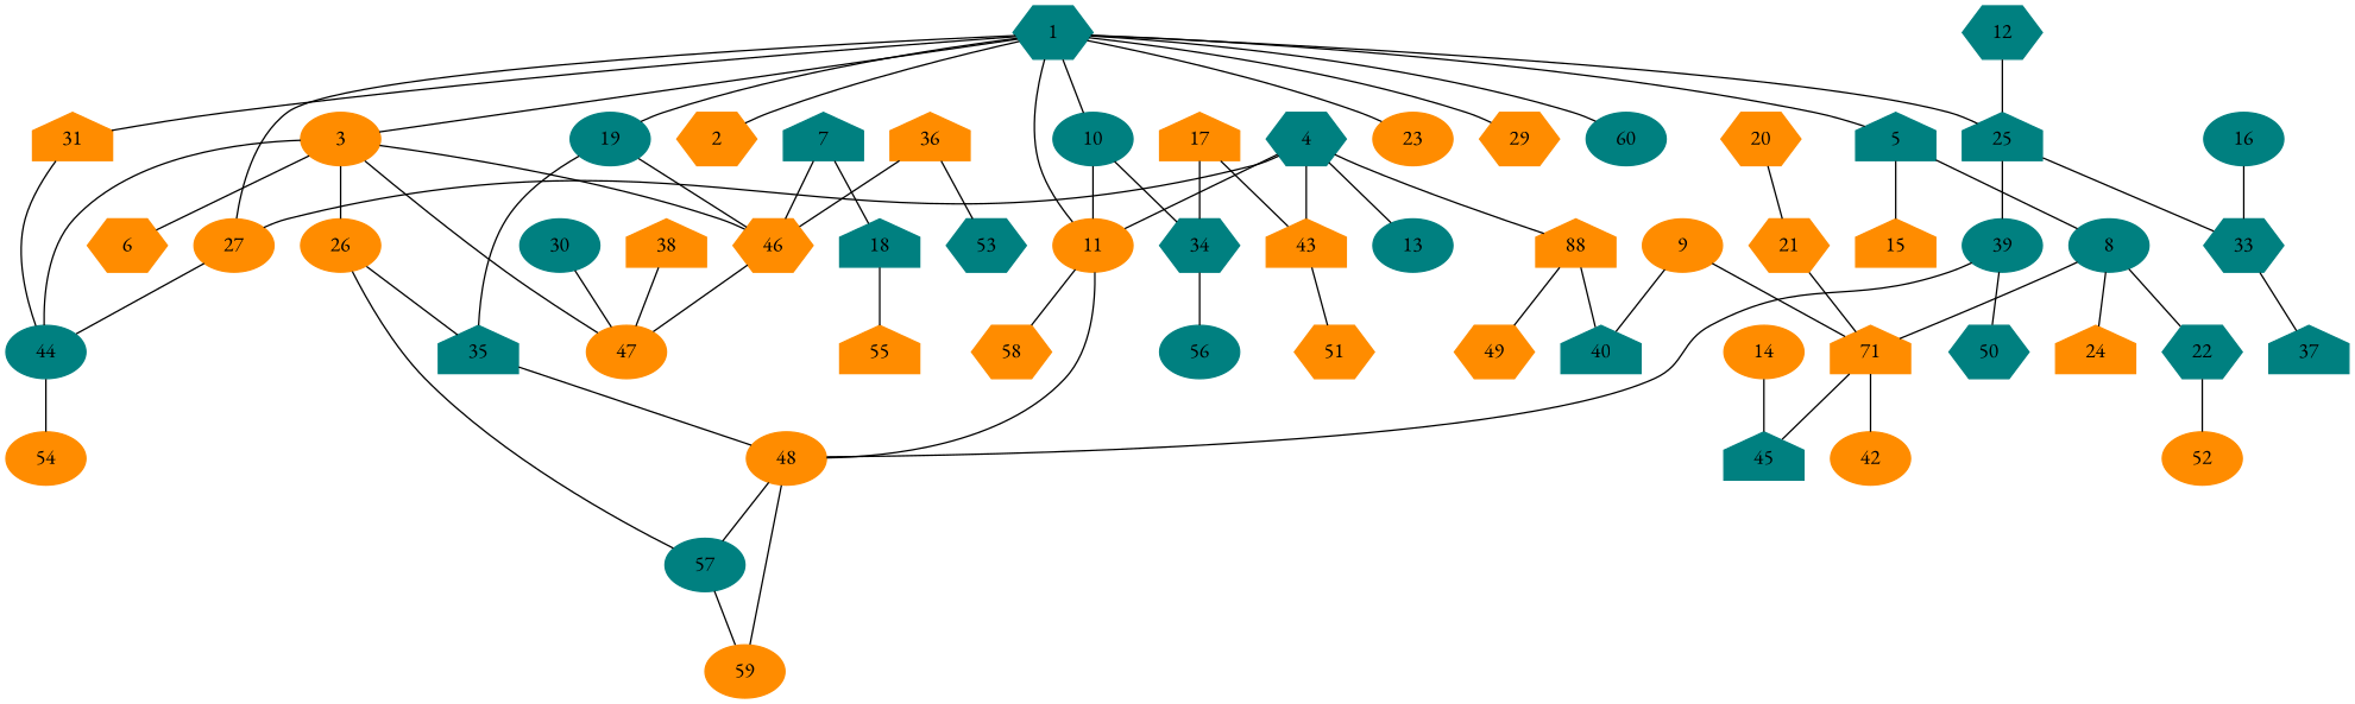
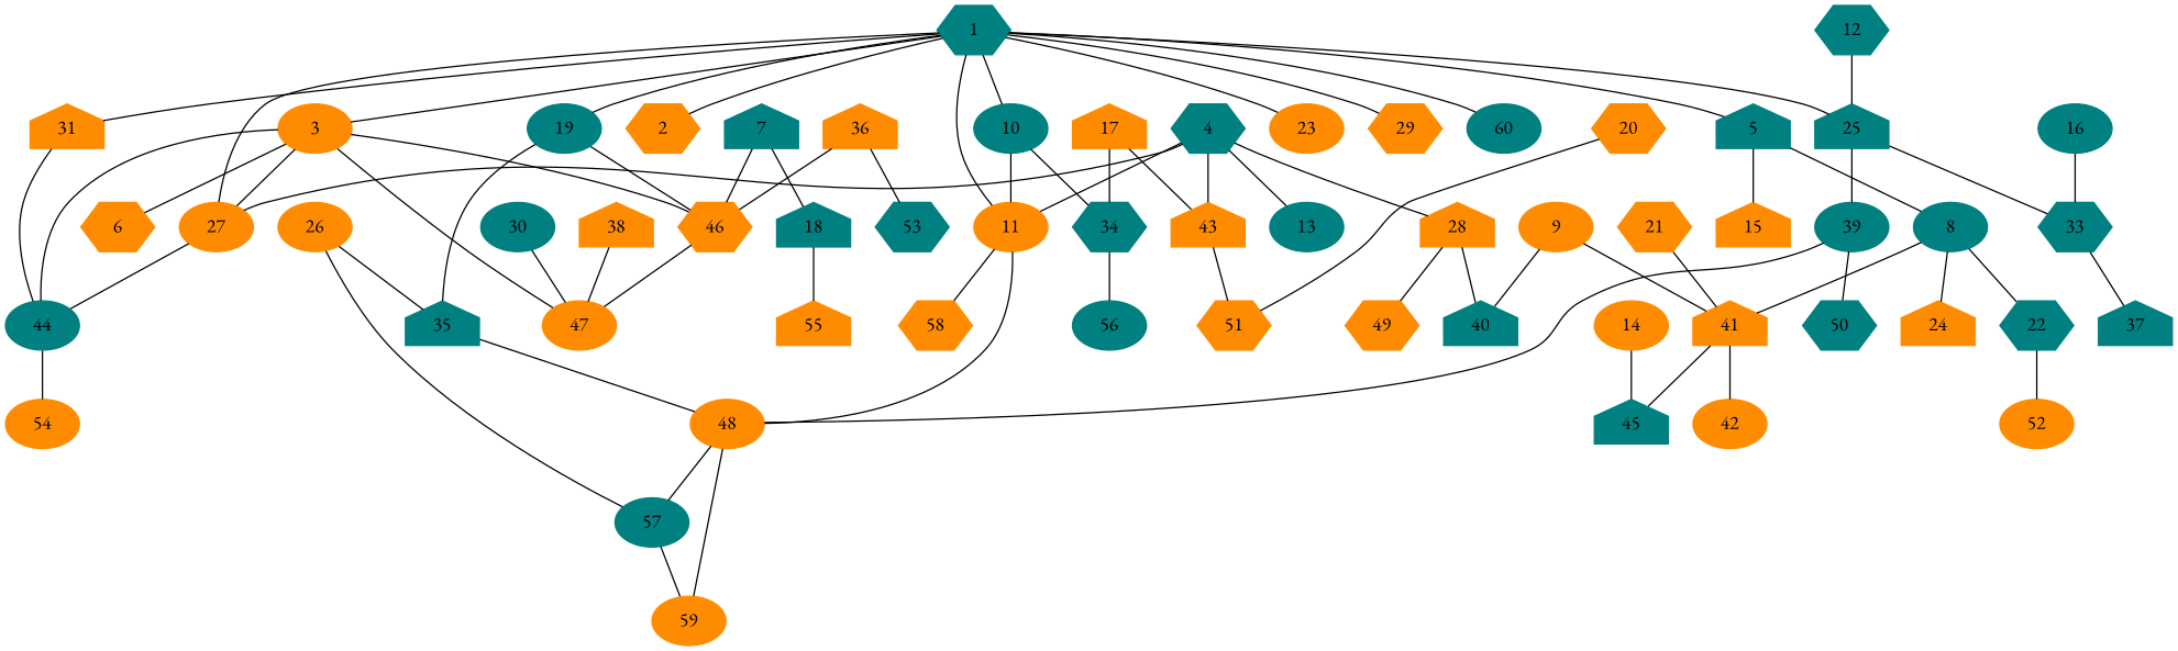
  graph {
    fontname="EB Garamond"
    node [color=darkorange fontname="EB Garamond" shape=ellipse style=filled]
    edge [fontname="EB Garamond" weight=1.0]
    1 [color=teal shape=hexagon]
    2 [shape=hexagon]
    3
    5 [color=teal shape=house]
    10 [color=teal]
    11
    19 [color=teal]
    23
    25 [color=teal shape=house]
    27
    29 [shape=hexagon]
    31 [shape=house]
    60 [color=teal]
    6 [shape=hexagon]
    26
    44 [color=teal]
    46 [shape=hexagon]
    47
    8 [color=teal]
    15 [shape=house]
    34 [color=teal shape=hexagon]
    48
    58 [shape=hexagon]
    35 [color=teal shape=house]
    33 [color=teal shape=hexagon]
    39 [color=teal]
    57 [color=teal]
    54
    4 [color=teal shape=hexagon]
    13 [color=teal]
-   28 [shape=house label=88]
+   28 [shape=house]
    43 [shape=house]
    40 [color=teal shape=house]
    49 [shape=hexagon]
    51 [shape=hexagon]
    22 [color=teal shape=hexagon]
    24 [shape=house]
-   41 [shape=house label=71]
+   41 [shape=house]
    7 [color=teal shape=house]
    18 [color=teal shape=house]
    55 [shape=house]
    52
    45 [color=teal shape=house]
    42
    9
    56 [color=teal]
    59
    12 [color=teal shape=hexagon]
    14
    16 [color=teal]
    37 [color=teal shape=house]
    17 [shape=house]
    20 [shape=hexagon]
    21 [shape=hexagon]
    50 [color=teal shape=hexagon]
    30 [color=teal]
    36 [shape=house]
    53 [color=teal shape=hexagon]
    38 [shape=house]
    1 -- 2
    1 -- 3
    1 -- 5
    1 -- 10
    1 -- 11
    1 -- 19
    1 -- 23
    1 -- 25
    1 -- 27
    1 -- 29
    1 -- 31
    1 -- 60
    3 -- 6
-   3 -- 26
+   3 -- 27
    3 -- 44
    3 -- 46
    3 -- 47
    5 -- 8
    5 -- 15
    10 -- 11
    10 -- 34
    11 -- 48
    11 -- 58
    19 -- 46
    19 -- 35
    25 -- 33
    25 -- 39
    27 -- 44
    31 -- 44
    26 -- 35
    26 -- 57
    44 -- 54
    46 -- 47
    8 -- 22
    8 -- 24
    8 -- 41
    34 -- 56
    48 -- 57
    48 -- 59
    35 -- 48
    33 -- 37
    39 -- 48
    39 -- 50
    57 -- 59
    4 -- 11
    4 -- 27
    4 -- 13
    4 -- 28
    4 -- 43
    28 -- 40
    28 -- 49
    43 -- 51
    22 -- 52
    41 -- 45
    41 -- 42
    7 -- 46
    7 -- 18
    18 -- 55
    9 -- 40
    9 -- 41
    12 -- 25
    14 -- 45
    16 -- 33
    17 -- 34
    17 -- 43
-   20 -- 21
+   20 -- 51
    21 -- 41
    30 -- 47
    36 -- 46
    36 -- 53
    38 -- 47
  }
